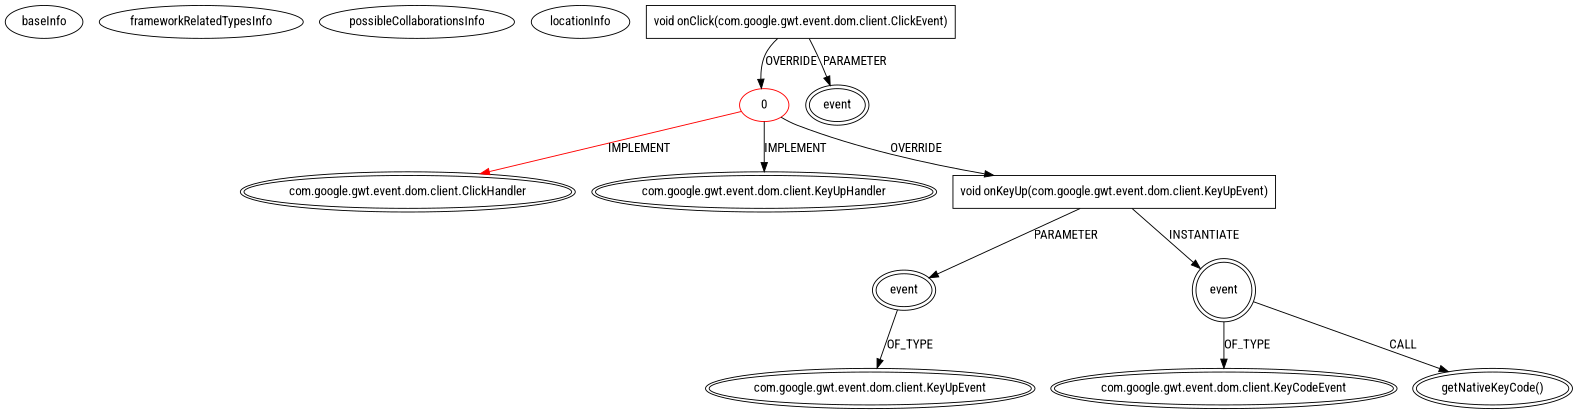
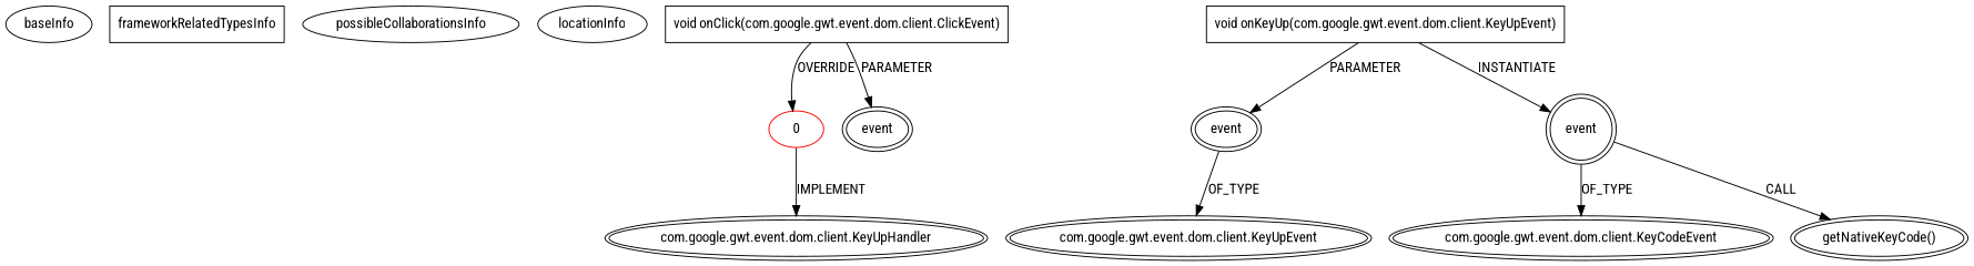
  digraph {
    fontname="Roboto Condensed"
    node [fontname="Roboto Condensed" isFrameworkType=true peripheries=2]
    edge [fontname="Roboto Condensed"]
    baseInfo [category=extension_graph graphId=46 isAnonymous=false possibleRelation=false isFrameworkType="" peripheries=""]
-   frameworkRelatedTypesInfo [0="com.google.gwt.event.dom.client.ClickHandler" 1="com.google.gwt.event.dom.client.KeyUpHandler" isFrameworkType="" peripheries=""]
+   frameworkRelatedTypesInfo [0="com.google.gwt.event.dom.client.ClickHandler" 1="com.google.gwt.event.dom.client.KeyUpHandler" shape=box isFrameworkType="" peripheries=""]
    possibleCollaborationsInfo [isFrameworkType="" peripheries=""]
    locationInfo [contextSignature=MyHandler filePath="/BrianHenryIE-GwtDropwizard/GwtDropwizard-master/src/main/java/ie/brianhenry/gwtdropwizard/client/GwtDropwizardClient.java" graphId=46 projectName="BrianHenryIE-GwtDropwizard" isFrameworkType="" peripheries=""]
    0 [color=red isFrameworkType=false vertexType=ROOT_CLIENT_CLASS_DECLARATION peripheries=""]
-   n6 [label="com.google.gwt.event.dom.client.ClickHandler" vertexType=FRAMEWORK_INTERFACE_TYPE]
    n7 [label="com.google.gwt.event.dom.client.KeyUpHandler" vertexType=FRAMEWORK_INTERFACE_TYPE]
    n8 [isFrameworkType=false label="void onKeyUp(com.google.gwt.event.dom.client.KeyUpEvent)" shape=box vertexType=OVERRIDING_METHOD_DECLARATION peripheries=""]
    n9 [isFrameworkType=false label="void onClick(com.google.gwt.event.dom.client.ClickEvent)" shape=box vertexType=OVERRIDING_METHOD_DECLARATION peripheries=""]
    n10 [label=event vertexType=PARAMETER_DECLARATION]
    n11 [label=event vertexType=PARAMETER_DECLARATION]
    n12 [label=event shape=circle vertexType=VARIABLE_EXPRESION]
    n13 [label="com.google.gwt.event.dom.client.KeyUpEvent" vertexType=FRAMEWORK_CLASS_TYPE]
    n14 [label="com.google.gwt.event.dom.client.KeyCodeEvent" vertexType=FRAMEWORK_CLASS_TYPE]
    n15 [label="getNativeKeyCode()" shape=ellipse vertexType=INSIDE_CALL]
-   0 -> n6 [color=red label=IMPLEMENT]
    0 -> n7 [color=black label=IMPLEMENT]
-   0 -> n8 [label=OVERRIDE]
    n8 -> n11 [label=PARAMETER]
    n8 -> n12 [label=INSTANTIATE]
    n9 -> 0 [label=OVERRIDE]
    n9 -> n10 [label=PARAMETER]
    n11 -> n13 [label=OF_TYPE]
    n12 -> n14 [label=OF_TYPE]
    n12 -> n15 [label=CALL]
  }
